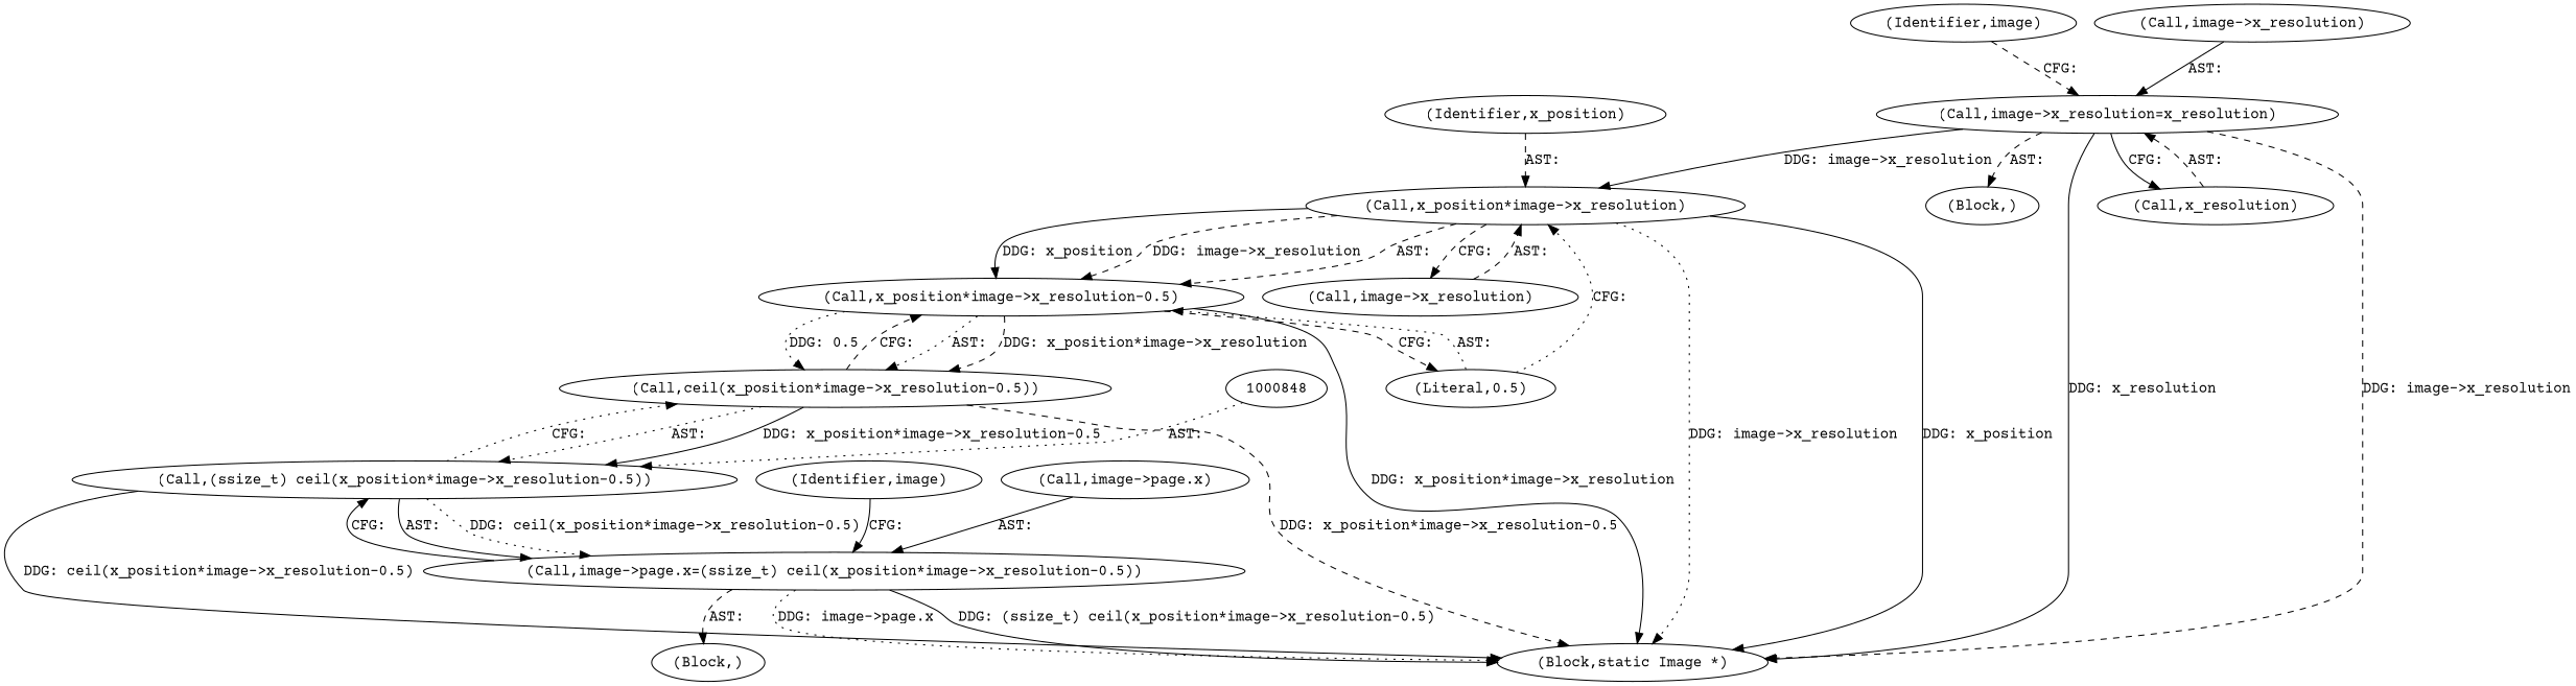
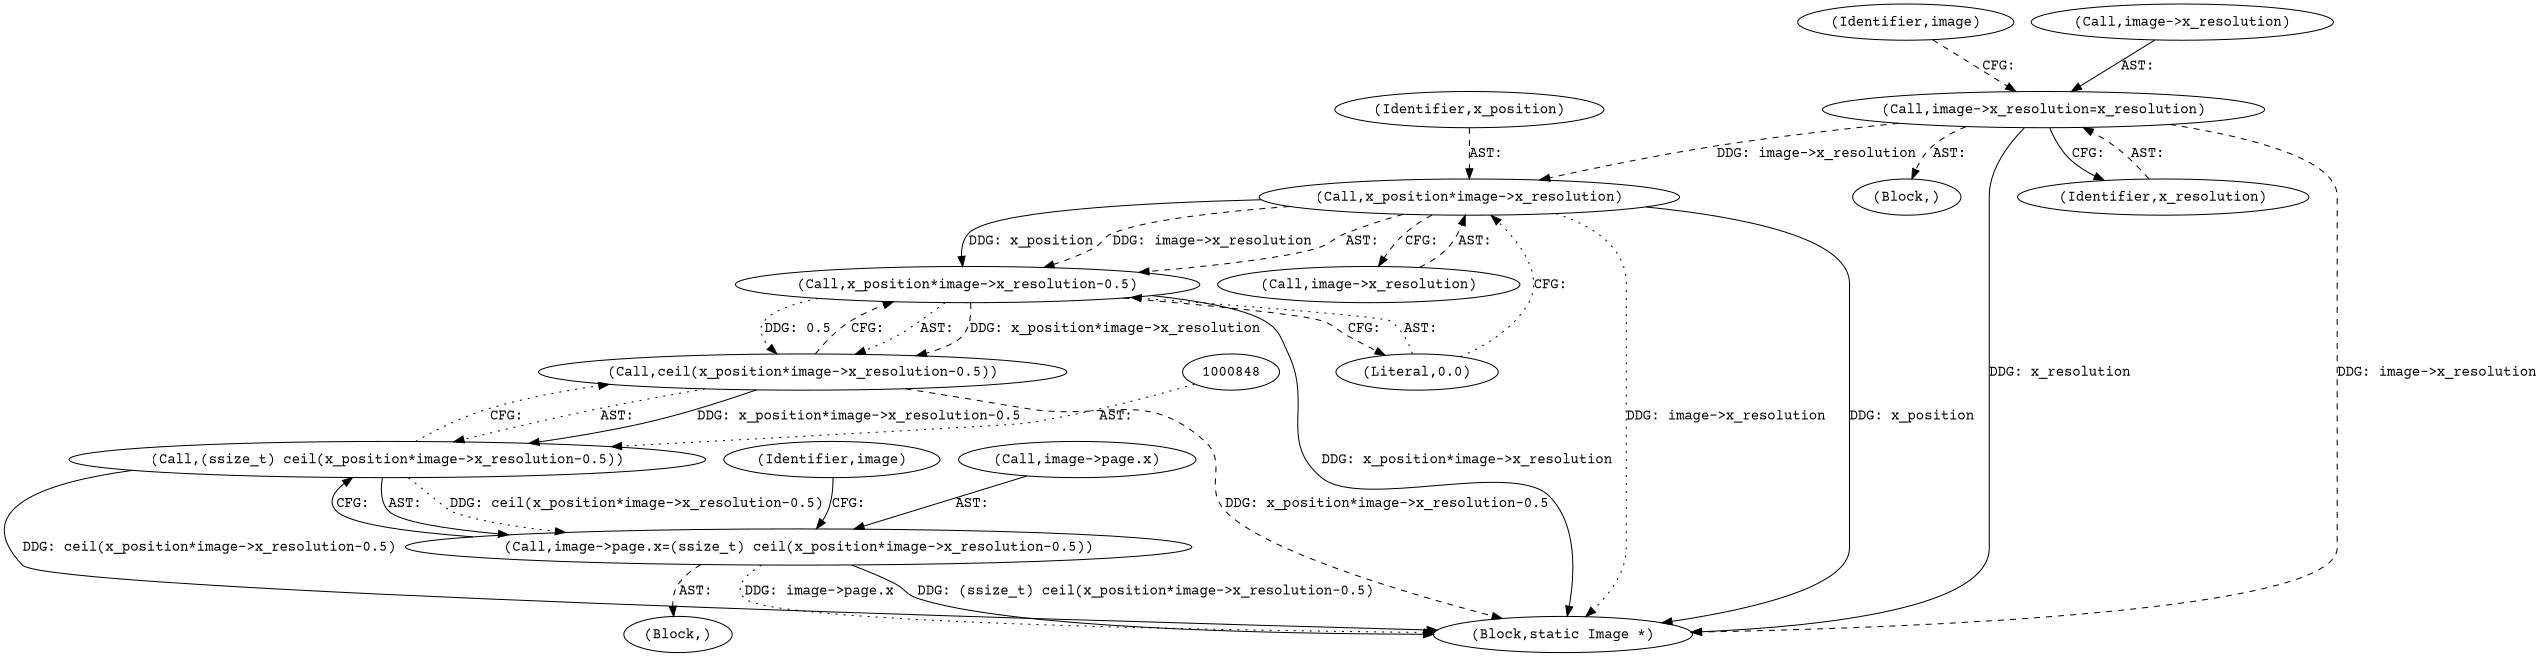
  digraph {
    fontname="Courier Prime"
    node [fontname="Courier Prime"]
    edge [fontname="Courier Prime" style=dashed]
    n1 [label="(Call,x_position*image->x_resolution)"]
    n2 [label="(Call,x_position*image->x_resolution-0.5)"]
    n3 [label="(Block,static Image *)"]
    n4 [label="(Call,image->x_resolution)"]
    n5 [label="(Call,ceil(x_position*image->x_resolution-0.5))"]
-   n6 [label="(Literal,0.5)"]
+   n6 [label="(Literal,0.0)"]
    n7 [label="(Call,image->x_resolution=x_resolution)"]
    n8 [label="(Block,)"]
-   n9 [label="(Call,x_resolution)"]
+   n9 [label="(Identifier,x_resolution)"]
    n10 [label="(Call,(ssize_t) ceil(x_position*image->x_resolution-0.5))"]
    n11 [label="(Call,image->page.x=(ssize_t) ceil(x_position*image->x_resolution-0.5))"]
    n12 [label="(Block,)"]
    n13 [label="(Identifier,image)"]
    n14 [label="(Identifier,x_position)"]
    n15 [label="(Call,image->x_resolution)"]
    n16 [label="(Identifier,image)"]
    n17 [label="(Call,image->page.x)"]
    1000848
    n1 -> n2 [label="AST: "]
    n1 -> n2 [label="DDG: x_position" style=solid]
    n1 -> n2 [label="DDG: image->x_resolution"]
    n1 -> n3 [label="DDG: image->x_resolution" style=dotted]
    n1 -> n3 [label="DDG: x_position" style=solid]
    n1 -> n4 [label="CFG: "]
    n2 -> n3 [label="DDG: x_position*image->x_resolution" style=solid]
    n2 -> n5 [label="AST: " style=dotted]
    n2 -> n5 [label="DDG: x_position*image->x_resolution"]
    n2 -> n5 [label="DDG: 0.5" style=dotted]
    n2 -> n6 [label="CFG: "]
    n4 -> n1 [label="AST: "]
    n5 -> n2 [label="CFG: "]
    n5 -> n3 [label="DDG: x_position*image->x_resolution-0.5"]
    n5 -> n10 [label="AST: " style=dotted]
    n5 -> n10 [label="DDG: x_position*image->x_resolution-0.5" style=solid]
    n6 -> n1 [label="CFG: " style=dotted]
    n6 -> n2 [label="AST: " style=dotted]
-   n7 -> n1 [label="DDG: image->x_resolution" style=solid]
+   n7 -> n1 [label="DDG: image->x_resolution"]
    n7 -> n3 [label="DDG: x_resolution" style=solid]
    n7 -> n3 [label="DDG: image->x_resolution"]
    n7 -> n8 [label="AST: "]
    n7 -> n9 [label="CFG: " style=solid]
    n9 -> n7 [label="AST: "]
    n10 -> n3 [label="DDG: ceil(x_position*image->x_resolution-0.5)" style=solid]
    n10 -> n5 [label="CFG: " style=dotted]
    n10 -> n11 [label="AST: " style=solid]
    n10 -> n11 [label="DDG: ceil(x_position*image->x_resolution-0.5)" style=dotted]
    n11 -> n3 [label="DDG: image->page.x" style=dotted]
    n11 -> n3 [label="DDG: (ssize_t) ceil(x_position*image->x_resolution-0.5)" style=solid]
    n11 -> n10 [label="CFG: " style=solid]
    n11 -> n12 [label="AST: "]
    n13 -> n7 [label="CFG: "]
    n14 -> n1 [label="AST: "]
    n15 -> n7 [label="AST: " style=solid]
    n16 -> n11 [label="CFG: " style=solid]
    n17 -> n11 [label="AST: " style=solid]
    1000848 -> n10 [label="AST: " style=dotted]
  }
